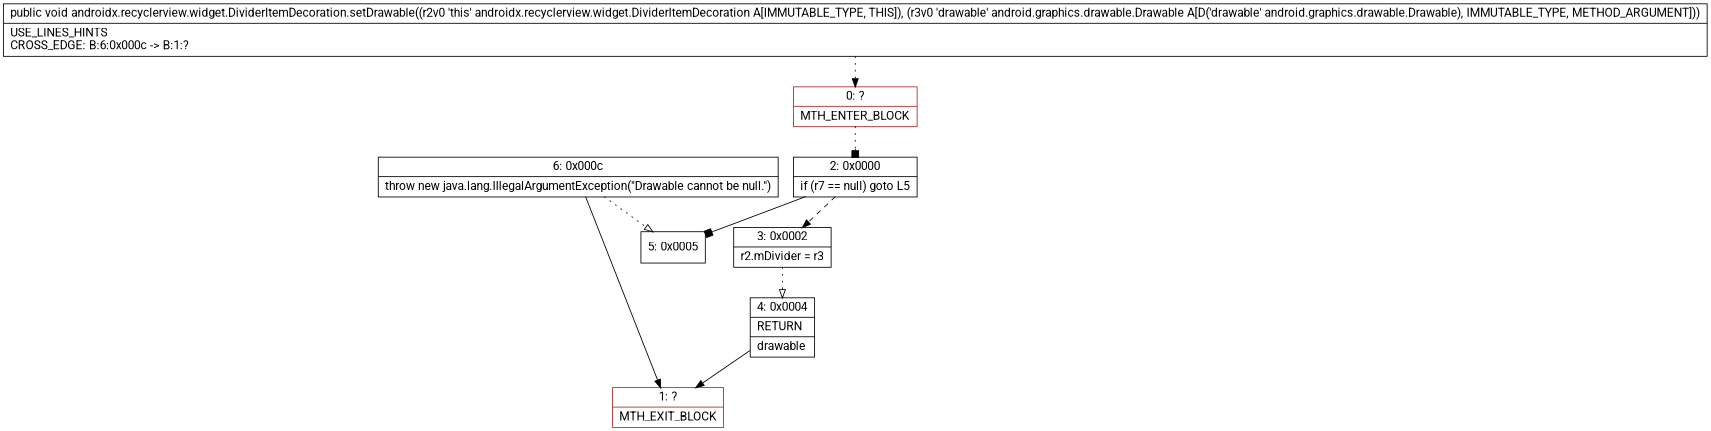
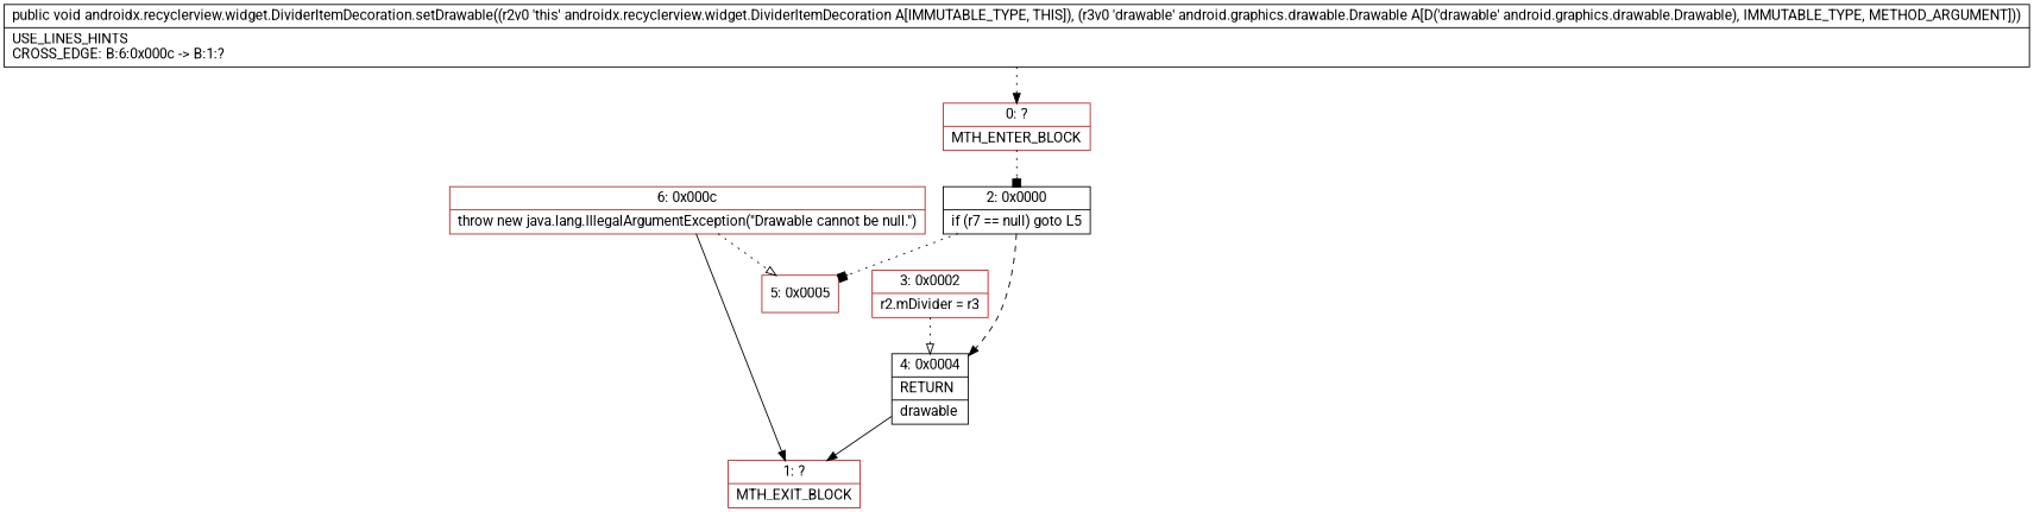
  digraph {
    fontname=Roboto
    node [color=black fontname=Roboto shape=record]
    edge [arrowhead=normal fontname=Roboto style=dotted]
    n1 [color=brown label="{0\:\ ?|MTH_ENTER_BLOCK\l}"]
    n2 [label="{2\:\ 0x0000|if (r7 == null) goto L5\l}"]
-   n3 [label="{3\:\ 0x0002|r2.mDivider = r3\l}"]
-   n4 [label="{5\:\ 0x0005}"]
+   n3 [color=brown label="{3\:\ 0x0002|r2.mDivider = r3\l}"]
+   n4 [color=brown label="{5\:\ 0x0005}"]
    n5 [label="{4\:\ 0x0004|RETURN\l|drawable\l}"]
    n6 [color=brown label="{1\:\ ?|MTH_EXIT_BLOCK\l}"]
-   n7 [label="{6\:\ 0x000c|throw new java.lang.IllegalArgumentException(\"Drawable cannot be null.\")\l}"]
+   n7 [color=brown label="{6\:\ 0x000c|throw new java.lang.IllegalArgumentException(\"Drawable cannot be null.\")\l}"]
    n8 [label="{public void androidx.recyclerview.widget.DividerItemDecoration.setDrawable((r2v0 'this' androidx.recyclerview.widget.DividerItemDecoration A[IMMUTABLE_TYPE, THIS]), (r3v0 'drawable' android.graphics.drawable.Drawable A[D('drawable' android.graphics.drawable.Drawable), IMMUTABLE_TYPE, METHOD_ARGUMENT]))  | USE_LINES_HINTS\lCROSS_EDGE: B:6:0x000c \-\> B:1:?\l}"]
    n1 -> n2 [arrowhead=box]
-   n2 -> n3 [style=dashed]
-   n2 -> n4 [arrowhead=box style=solid]
+   n2 -> n5 [style=dashed]
+   n2 -> n4 [arrowhead=box]
    n3 -> n5 [arrowhead=onormal]
    n5 -> n6 [style=solid]
    n7 -> n4 [arrowhead=onormal]
    n7 -> n6 [style=solid]
    n8 -> n1
  }
